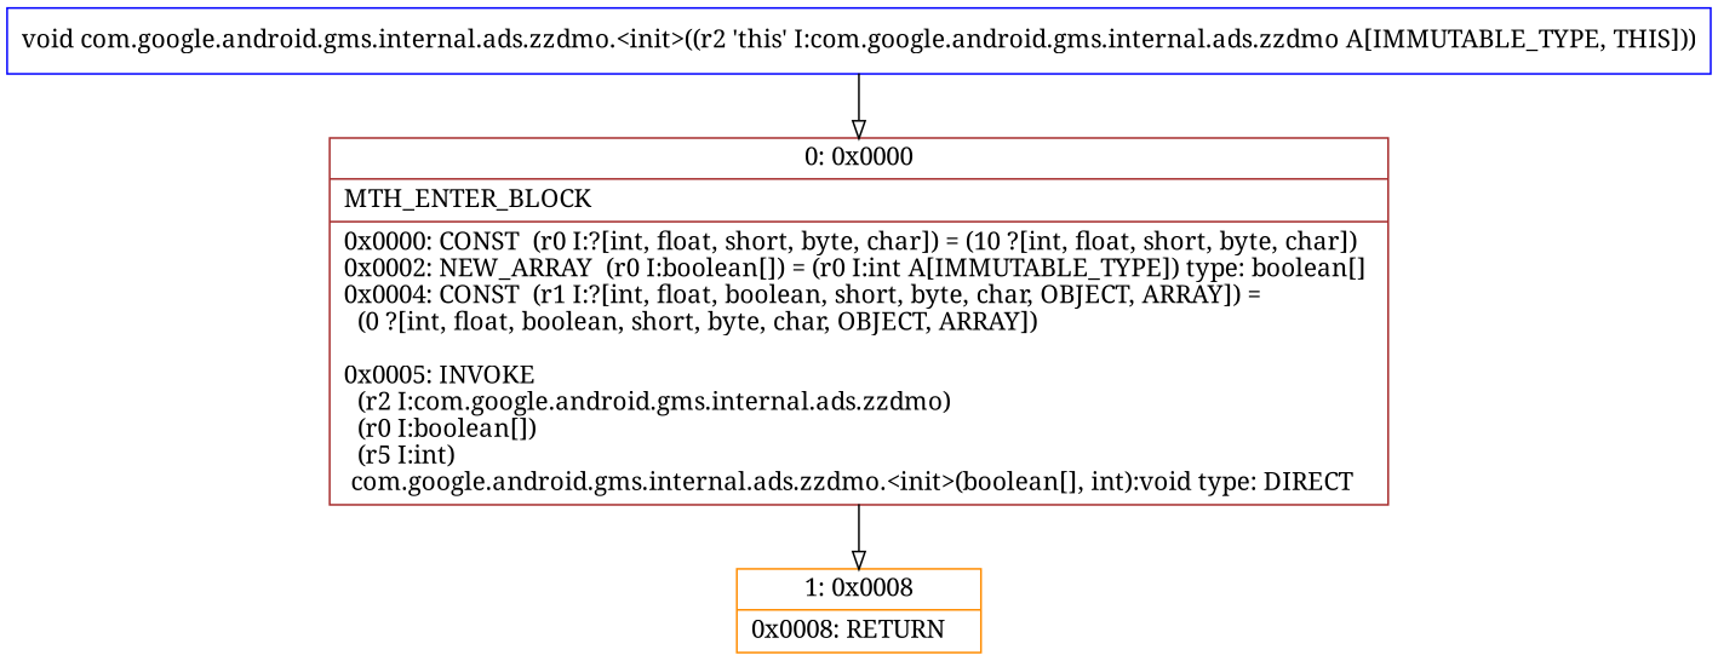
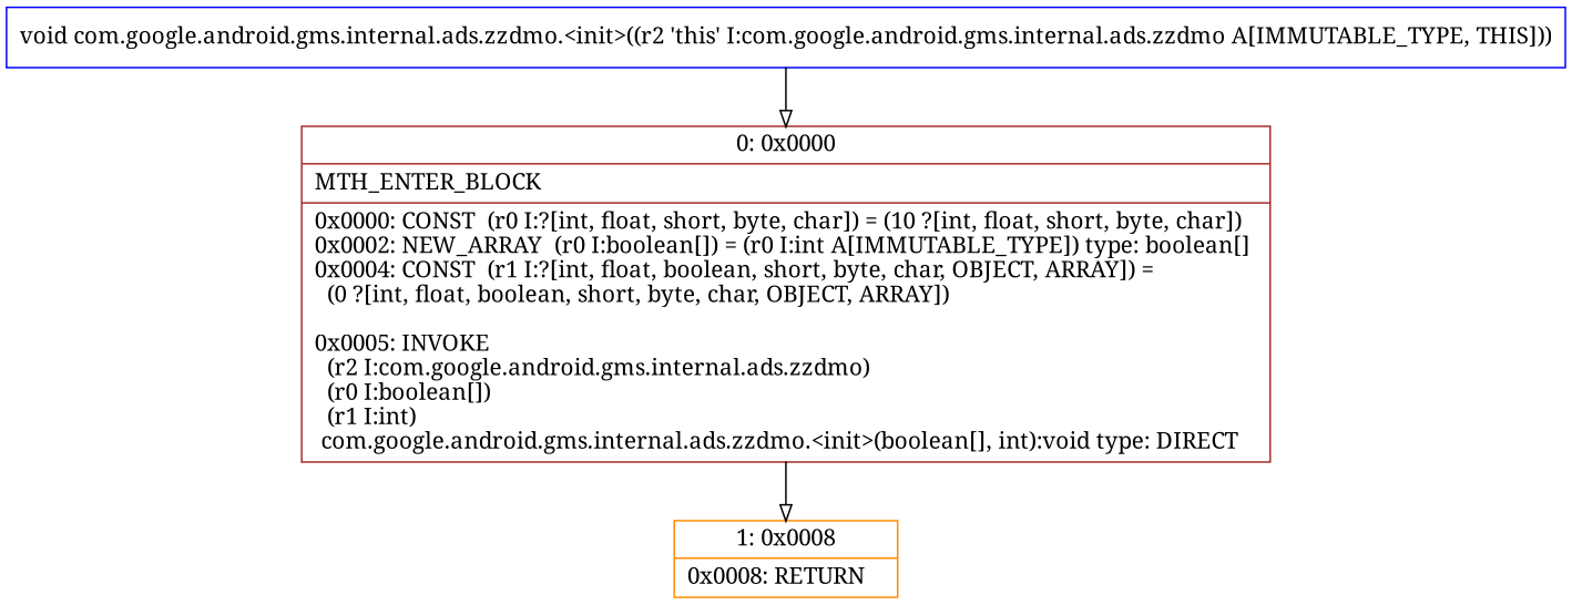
  digraph {
    fontname="Noto Serif"
    node [shape=record fontname="Noto Serif"]
    edge [arrowhead=onormal fontname="Noto Serif"]
-   n1 [label="{0\:\ 0x0000|MTH_ENTER_BLOCK\l|0x0000: CONST  (r0 I:?[int, float, short, byte, char]) = (10 ?[int, float, short, byte, char]) \l0x0002: NEW_ARRAY  (r0 I:boolean[]) = (r0 I:int A[IMMUTABLE_TYPE]) type: boolean[] \l0x0004: CONST  (r1 I:?[int, float, boolean, short, byte, char, OBJECT, ARRAY]) = \l  (0 ?[int, float, boolean, short, byte, char, OBJECT, ARRAY])\l \l0x0005: INVOKE  \l  (r2 I:com.google.android.gms.internal.ads.zzdmo)\l  (r0 I:boolean[])\l  (r5 I:int)\l com.google.android.gms.internal.ads.zzdmo.\<init\>(boolean[], int):void type: DIRECT \l}" color=brown]
+   n1 [label="{0\:\ 0x0000|MTH_ENTER_BLOCK\l|0x0000: CONST  (r0 I:?[int, float, short, byte, char]) = (10 ?[int, float, short, byte, char]) \l0x0002: NEW_ARRAY  (r0 I:boolean[]) = (r0 I:int A[IMMUTABLE_TYPE]) type: boolean[] \l0x0004: CONST  (r1 I:?[int, float, boolean, short, byte, char, OBJECT, ARRAY]) = \l  (0 ?[int, float, boolean, short, byte, char, OBJECT, ARRAY])\l \l0x0005: INVOKE  \l  (r2 I:com.google.android.gms.internal.ads.zzdmo)\l  (r0 I:boolean[])\l  (r1 I:int)\l com.google.android.gms.internal.ads.zzdmo.\<init\>(boolean[], int):void type: DIRECT \l}" color=brown]
    n2 [label="{1\:\ 0x0008|0x0008: RETURN   \l}" color=darkorange]
    n3 [label="{void com.google.android.gms.internal.ads.zzdmo.\<init\>((r2 'this' I:com.google.android.gms.internal.ads.zzdmo A[IMMUTABLE_TYPE, THIS])) }" color=blue]
    n1 -> n2
    n3 -> n1
  }
